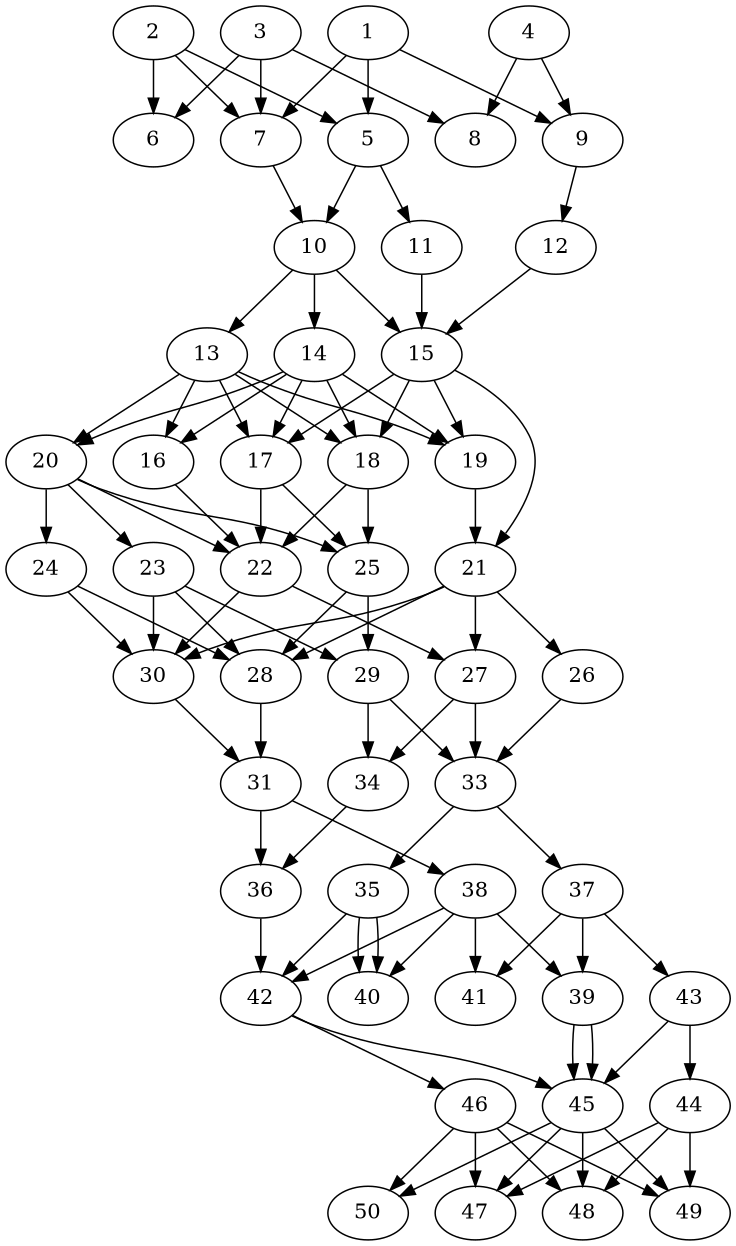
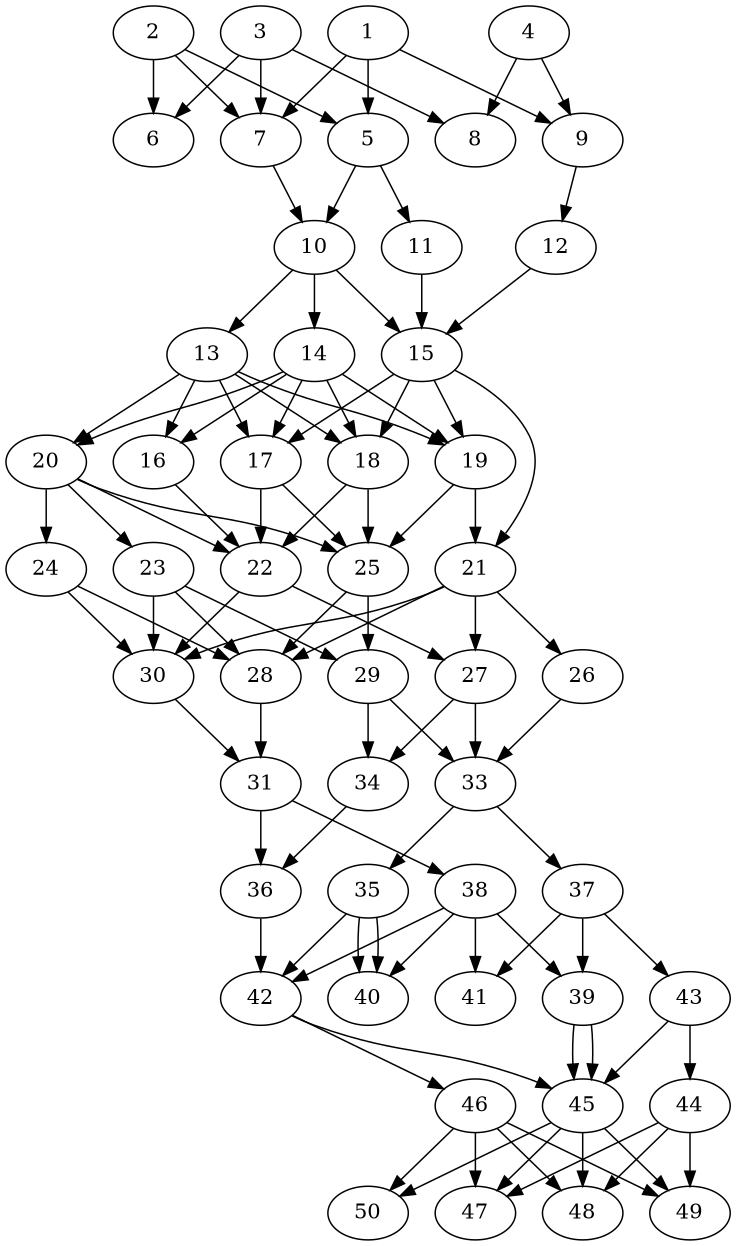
  digraph {
    node [alpha=0.16]
    1 [alpha=0.06 expect_size=19878912]
    5 [alpha=0.07 expect_size=7622656]
    7 [alpha=0.07 expect_size=8442880]
    9 [alpha=0.15 expect_size=15723520]
    10 [alpha=0.03 expect_size=47518720]
    11 [alpha=0.09 expect_size=36864000]
    12 [alpha=0.06 expect_size=51299328]
    13 [alpha=0.15 expect_size=18587648]
    14 [alpha=0.11 expect_size=51403776]
    15 [alpha=0.18 expect_size=25007104]
    2 [alpha=0.06 expect_size=26906624]
    6 [alpha=0.07 expect_size=47096832]
    3 [alpha=0.14 expect_size=16854016]
    8 [alpha=0.04 expect_size=27411456]
    4 [alpha=0.09 expect_size=14610432]
    16 [alpha=0.05 expect_size=42365952]
    17 [alpha=0.04 expect_size=12253184]
    18 [alpha=0.11 expect_size=28353536]
    19 [alpha=0.14 expect_size=37587968]
    20 [expect_size=25639936]
    21 [alpha=0.03 expect_size=33201152]
    22 [alpha=0.00 expect_size=6668288]
    25 [alpha=0.15 expect_size=34617344]
    23 [alpha=0.02 expect_size=19909632]
    24 [alpha=0.08 expect_size=8554496]
    27 [alpha=0.05 expect_size=42855424]
    30 [alpha=0.18 expect_size=16296960]
    28 [alpha=0.01 expect_size=5281792]
    29 [alpha=0.00 expect_size=30061568]
    26 [alpha=0.19 expect_size=30253056]
    33 [expect_size=14963712]
    34 [alpha=0.12 expect_size=20060160]
    31 [alpha=0.09 expect_size=6126592]
    35 [expect_size=38847488]
    37 [alpha=0.19 expect_size=24934400]
    36 [expect_size=26520576]
    38 [alpha=0.11 expect_size=37286912]
    42 [alpha=0.07 expect_size=8519680]
    40 [alpha=0.13 expect_size=39242752]
    39 [alpha=0.18 expect_size=38562816]
    41 [alpha=0.20 expect_size=34416640]
    43 [alpha=0.01 expect_size=7611392]
    45 [alpha=0.04 expect_size=25394176]
    46 [alpha=0.02 expect_size=15640576]
    44 [expect_size=45034496]
    47 [expect_size=5711872]
    48 [alpha=0.10 expect_size=49804288]
    49 [alpha=0.15 expect_size=29471744]
    50 [alpha=0.04 expect_size=24245248]
    1 -> 5
    1 -> 7
    1 -> 9
    5 -> 10
    5 -> 11
    7 -> 10
    9 -> 12
    10 -> 13
    10 -> 14
    10 -> 15
    11 -> 15
    12 -> 15
    13 -> 16
    13 -> 17
    13 -> 18
    13 -> 19
    13 -> 20
    14 -> 16
    14 -> 17
    14 -> 18
    14 -> 19
    14 -> 20
    15 -> 17
    15 -> 18
    15 -> 19
    15 -> 21
    2 -> 5
    2 -> 7
    2 -> 6
    3 -> 7
    3 -> 6
    3 -> 8
    4 -> 9
    4 -> 8
    16 -> 22
    17 -> 22
    17 -> 25
    18 -> 22
    18 -> 25
    19 -> 21
+   19 -> 25
    20 -> 22
    20 -> 25
    20 -> 23
    20 -> 24
    21 -> 27
    21 -> 30
    21 -> 28
    21 -> 26
    22 -> 27
    22 -> 30
    25 -> 28
    25 -> 29
    23 -> 30
    23 -> 28
    23 -> 29
    24 -> 30
    24 -> 28
    27 -> 33
    27 -> 34
    30 -> 31
    28 -> 31
    29 -> 33
    29 -> 34
    26 -> 33
    33 -> 35
    33 -> 37
    34 -> 36
    31 -> 36
    31 -> 38
    35 -> 42
    35 -> 40
    35 -> 40
    37 -> 39
    37 -> 41
    37 -> 43
    36 -> 42
    38 -> 42
    38 -> 40
    38 -> 39
    38 -> 41
    42 -> 45
    42 -> 46
    39 -> 45
    39 -> 45
    43 -> 45
    43 -> 44
    45 -> 47
    45 -> 48
    45 -> 49
    45 -> 50
    46 -> 47
    46 -> 48
    46 -> 49
    46 -> 50
    44 -> 47
    44 -> 48
    44 -> 49
  }
